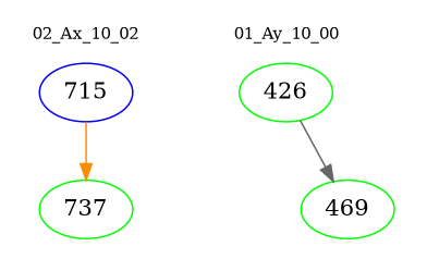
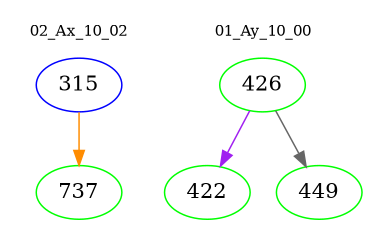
  digraph {
    node [color=green]
-   n1 [color=blue label=715]
+   n1 [color=blue label=315]
    n2 [label=737]
    n3 [label=426]
-   n5 [label=469]
+   n4 [label=422]
+   n5 [label=449]
    subgraph cluster_1 {
      color=white
      fontsize=10
      label="02_Ax_10_02"
      n1
      n2
    }
    subgraph cluster_2 {
      color=white
      fontsize=10
      label="01_Ay_10_00"
      n3
+     n4
      n5
    }
    n1 -> n2 [color=darkorange]
+   n3 -> n4 [color=purple]
    n3 -> n5 [color=gray40]
  }
